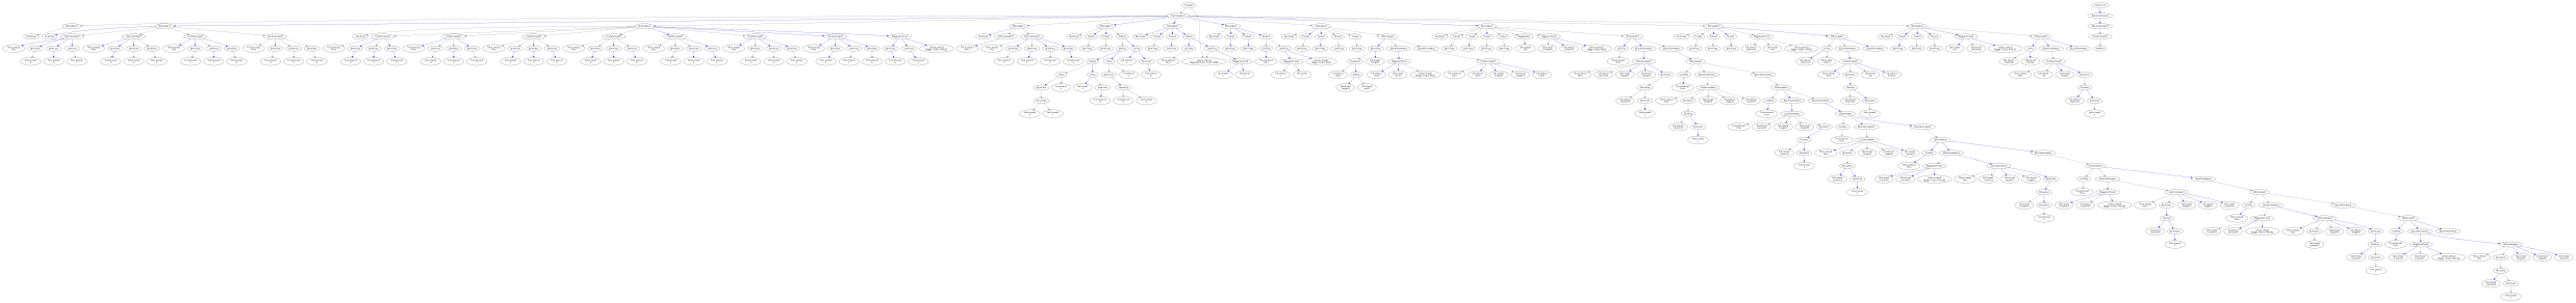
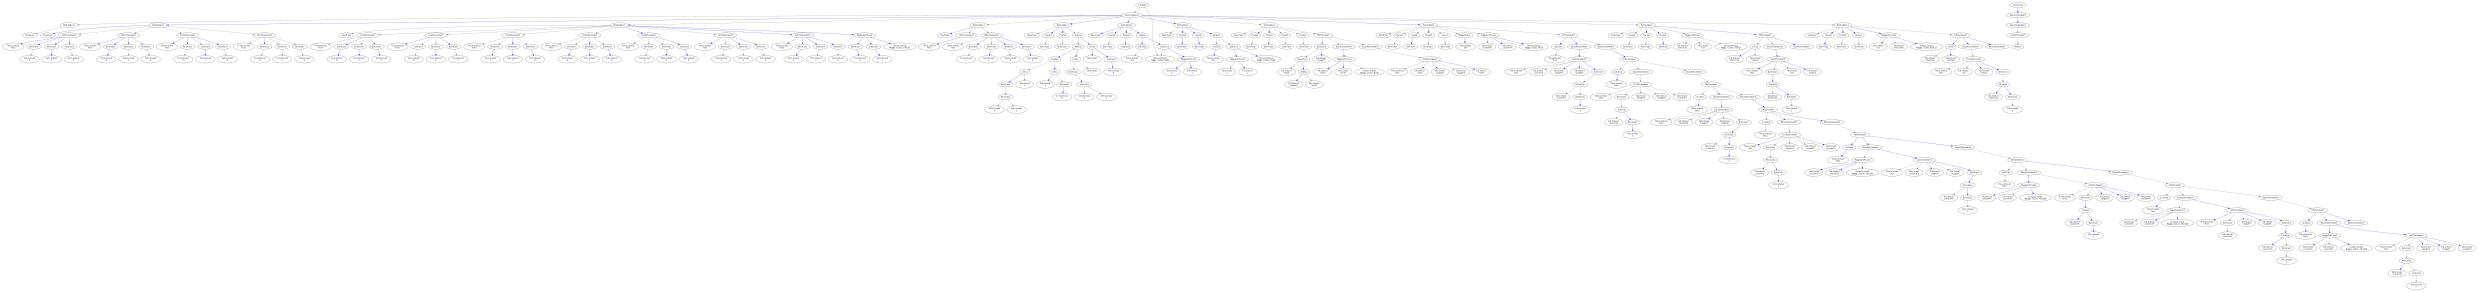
  digraph {
    fontname="IBM Plex Mono"
    node [fontname="IBM Plex Mono"]
    edge [color=blue fontname="IBM Plex Mono"]
    n1 [label=Program]
    n2 [label=TopClassDecl]
-   n3 [label="ColorLiteral\nMeggyGetPixel.Color.DARK"]
+   n3 [label="ColorLiteral\nMeggy.Color.DARK"]
    n4 [label=MainClass]
    n5 [label=BlockStatement]
    n6 [label=MethodDecl]
    n7 [label=MethodDecl]
    n8 [label=MethodDecl]
    n9 [label=MethodDecl]
    n10 [label=MethodDecl]
    n11 [label=MethodDecl]
    n12 [label=MethodDecl]
    n13 [label=MethodDecl]
    n14 [label=MethodDecl]
    n15 [label=MethodDecl]
    n16 [label=MethodDecl]
    n17 [label=BlockStatement]
    n18 [label=CallStatement]
    n19 [label=NewExp]
    n20 [label=VoidType]
    n21 [label=VoidType]
    n22 [label=CallStatement]
    n23 [label=CallStatement]
    n24 [label=CallStatement]
    n25 [label=CallStatement]
    n26 [label=VoidType]
    n27 [label=CallStatement]
    n28 [label=CallStatement]
    n29 [label=CallStatement]
    n30 [label=CallStatement]
    n31 [label=CallStatement]
    n32 [label=CallStatement]
    n33 [label=CallStatement]
    n34 [label=MeggySetPixel]
    n35 [label=VoidType]
    n36 [label=CallStatement]
    n37 [label=CallStatement]
    n38 [label=BoolType]
    n39 [label=Formal]
    n40 [label=Formal]
    n41 [label=AndExp]
    n42 [label=BoolType]
    n43 [label=Formal]
    n44 [label=Formal]
    n45 [label=AndExp]
    n46 [label=BoolType]
    n47 [label=Formal]
    n48 [label=Formal]
    n49 [label=AndExp]
    n50 [label=VoidType]
    n51 [label=Formal]
    n52 [label=Formal]
    n53 [label=Formal]
    n54 [label=Formal]
    n55 [label=IfStatement]
    n56 [label=VoidType]
    n57 [label=Formal]
    n58 [label=Formal]
    n59 [label=Formal]
    n60 [label=Formal]
    n61 [label=MeggyDelay]
    n62 [label=MeggySetPixel]
    n63 [label=IfStatement]
    n64 [label=VoidType]
    n65 [label=Formal]
    n66 [label=Formal]
    n67 [label=Formal]
    n68 [label=MeggySetPixel]
    n69 [label=IfStatement]
    n70 [label=VoidType]
    n71 [label=Formal]
    n72 [label=Formal]
    n73 [label=Formal]
    n74 [label=MeggySetPixel]
    n75 [label=IfStatement]
    n76 [label="ThisLiteral\nthis"]
    n77 [label=ByteCast]
    n78 [label=ByteCast]
    n79 [label=ByteCast]
    n80 [label="ThisLiteral\nthis"]
    n81 [label=ByteCast]
    n82 [label=ByteCast]
    n83 [label=ByteCast]
    n84 [label="ThisLiteral\nthis"]
    n85 [label=ByteCast]
    n86 [label=ByteCast]
    n87 [label=ByteCast]
    n88 [label="ThisLiteral\nthis"]
    n89 [label=ByteCast]
    n90 [label=ByteCast]
    n91 [label=ByteCast]
    n92 [label="IntLiteral\n0"]
    n93 [label="IntLiteral\n7"]
    n94 [label="IntLiteral\n7"]
    n95 [label="IntLiteral\n0"]
    n96 [label="IntLiteral\n5"]
    n97 [label="IntLiteral\n5"]
    n98 [label="IntLiteral\n7"]
    n99 [label="IntLiteral\n7"]
    n100 [label="IntLiteral\n0"]
    n101 [label="IntLiteral\n5"]
    n102 [label="IntLiteral\n5"]
    n103 [label="IntLiteral\n0"]
    n104 [label="ThisLiteral\nthis"]
    n105 [label=ByteCast]
    n106 [label=ByteCast]
    n107 [label=ByteCast]
    n108 [label="ThisLiteral\nthis"]
    n109 [label=ByteCast]
    n110 [label=ByteCast]
    n111 [label=ByteCast]
    n112 [label="ThisLiteral\nthis"]
    n113 [label=ByteCast]
    n114 [label=ByteCast]
    n115 [label=ByteCast]
    n116 [label="ThisLiteral\nthis"]
    n117 [label=ByteCast]
    n118 [label=ByteCast]
    n119 [label=ByteCast]
    n120 [label="ThisLiteral\nthis"]
    n121 [label=ByteCast]
    n122 [label=ByteCast]
    n123 [label=ByteCast]
    n124 [label="ThisLiteral\nthis"]
    n125 [label=ByteCast]
    n126 [label=ByteCast]
    n127 [label=ByteCast]
    n128 [label="ThisLiteral\nthis"]
    n129 [label=ByteCast]
    n130 [label=ByteCast]
    n131 [label=ByteCast]
    n132 [label=ByteCast]
    n133 [label=ByteCast]
    n134 [label="ColorLiteral\nMeggy.Color.VIOLET"]
    n135 [label="IntLiteral\n0"]
    n136 [label="IntLiteral\n7"]
    n137 [label="IntLiteral\n7"]
    n138 [label="IntLiteral\n0"]
    n139 [label="IntLiteral\n0"]
    n140 [label="IntLiteral\n7"]
    n141 [label="IntLiteral\n7"]
    n142 [label="IntLiteral\n7"]
    n143 [label="IntLiteral\n0"]
    n144 [label="IntLiteral\n0"]
    n145 [label="IntLiteral\n7"]
    n146 [label="IntLiteral\n0"]
    n147 [label="IntLiteral\n2"]
    n148 [label="IntLiteral\n5"]
    n149 [label="IntLiteral\n5"]
    n150 [label="IntLiteral\n2"]
    n151 [label="IntLiteral\n5"]
    n152 [label="IntLiteral\n2"]
    n153 [label="IntLiteral\n2"]
    n154 [label="IntLiteral\n2"]
    n155 [label="IntLiteral\n5"]
    n156 [label="IntLiteral\n5"]
    n157 [label="IntLiteral\n1"]
    n158 [label="ThisLiteral\nthis"]
    n159 [label="ThisLiteral\nthis"]
    n160 [label=ByteCast]
    n161 [label=ByteCast]
    n162 [label=ByteCast]
    n163 [label=ByteCast]
    n164 [label="IntLiteral\n1"]
    n165 [label="IntLiteral\n1"]
    n166 [label="IntLiteral\n6"]
    n167 [label="IntLiteral\n6"]
    n168 [label=ByteType]
    n169 [label=ByteType]
    n170 [label=AndExp]
    n171 [label=LtExp]
    n172 [label=AndExp]
    n173 [label=LtExp]
    n174 [label="IdLiteral\ny"]
    n175 [label=ByteCast]
    n176 [label=LtExp]
    n177 [label=LtExp]
    n178 [label=ByteCast]
    n179 [label="IdLiteral\ny"]
    n180 [label=ByteCast]
    n181 [label="IdLiteral\nx"]
    n182 [label="IdLiteral\nx"]
    n183 [label=ByteCast]
    n184 [label=MinusExp]
    n185 [label="IntLiteral\n0"]
    n186 [label="IntLiteral\n1"]
    n187 [label="IntLiteral\n8"]
    n188 [label=MinusExp]
    n189 [label="IntLiteral\n0"]
    n190 [label="IntLiteral\n1"]
    n191 [label="IntLiteral\n8"]
    n192 [label=ByteType]
    n193 [label=ByteType]
    n194 [label=CallExp]
    n195 [label=EqualExp]
    n196 [label="ThisLiteral\nthis"]
    n197 [label=MeggyGetPixel]
    n198 [label="IdLiteral\nx"]
    n199 [label="IdLiteral\ny"]
    n200 [label=ByteType]
    n201 [label=ByteType]
    n202 [label=CallExp]
    n203 [label=EqualExp]
    n204 [label="ThisLiteral\nthis"]
    n205 [label=MeggyGetPixel]
    n206 [label="ColorLiteral\nMeggy.Color.BLUE"]
    n207 [label="IdLiteral\nx"]
    n208 [label="IdLiteral\ny"]
    n209 [label=ByteType]
    n210 [label=ByteType]
    n211 [label=ByteType]
    n212 [label=ByteType]
    n213 [label=EqualExp]
    n214 [label=BlockStatement]
    n215 [label=BlockStatement]
    n216 [label=EqualExp]
    n217 [label="IdLiteral\ntargetY"]
    n218 [label=MeggySetPixel]
    n219 [label=CallStatement]
    n220 [label="IdLiteral\nnextX"]
    n221 [label=AndExp]
    n222 [label="IdLiteral\ntargetX"]
    n223 [label="IdLiteral\nnextY"]
    n224 [label="IdLiteral\nnextX"]
    n225 [label="IdLiteral\nnextY"]
    n226 [label="ColorLiteral\nMeggy.Color.BLUE"]
    n227 [label="ThisLiteral\nthis"]
    n228 [label="IdLiteral\nnextX"]
    n229 [label="IdLiteral\ntargetY"]
    n230 [label="IdLiteral\ntargetX"]
    n231 [label="IdLiteral\nnextY"]
    n232 [label=ByteType]
    n233 [label=ByteType]
    n234 [label=ByteType]
    n235 [label=ByteType]
    n236 [label="IntLiteral\n256"]
    n237 [label="IdLiteral\ncurrentX"]
    n238 [label="IdLiteral\ncurrentY"]
    n239 [label="ColorLiteral\nMeggy.Color.BLUE"]
    n240 [label=CallExp]
    n241 [label=BlockStatement]
    n242 [label=BlockStatement]
    n243 [label="ThisLiteral\nthis"]
    n244 [label=CallStatement]
    n245 [label=IfStatement]
    n246 [label="ThisLiteral\nthis"]
    n247 [label="IdLiteral\ncurrentX"]
    n248 [label="IdLiteral\ntargetY"]
    n249 [label="IdLiteral\ntargetX"]
    n250 [label=ByteCast]
    n251 [label=MinusExp]
    n252 [label="IdLiteral\ncurrentY"]
    n253 [label=ByteCast]
    n254 [label="IntLiteral\n1"]
    n255 [label=CallExp]
    n256 [label=BlockStatement]
    n257 [label=BlockStatement]
    n258 [label="ThisLiteral\nthis"]
    n259 [label=CallStatement]
    n260 [label=IfStatement]
    n261 [label="ThisLiteral\nthis"]
    n262 [label=ByteCast]
    n263 [label="IdLiteral\ntargetY"]
    n264 [label="IdLiteral\ntargetX"]
    n265 [label="IdLiteral\ncurrentY"]
    n266 [label=PlusExp]
    n267 [label="IdLiteral\ncurrentX"]
    n268 [label=ByteCast]
    n269 [label="IntLiteral\n1"]
    n270 [label=CallExp]
    n271 [label=BlockStatement]
    n272 [label=BlockStatement]
    n273 [label="ThisLiteral\nthis"]
    n274 [label=CallStatement]
    n275 [label=IfStatement]
    n276 [label="ThisLiteral\nthis"]
    n277 [label="IdLiteral\ncurrentX"]
    n278 [label="IdLiteral\ntargetY"]
    n279 [label="IdLiteral\ntargetX"]
    n280 [label=ByteCast]
    n281 [label=PlusExp]
    n282 [label="IdLiteral\ncurrentY"]
    n283 [label=ByteCast]
    n284 [label="IntLiteral\n1"]
    n285 [label=CallExp]
    n286 [label=BlockStatement]
    n287 [label=BlockStatement]
    n288 [label="ThisLiteral\nthis"]
    n289 [label=CallStatement]
    n290 [label=IfStatement]
    n291 [label="ThisLiteral\nthis"]
    n292 [label=ByteCast]
    n293 [label="IdLiteral\ntargetY"]
    n294 [label="IdLiteral\ntargetX"]
    n295 [label="IdLiteral\ncurrentY"]
    n296 [label=MinusExp]
    n297 [label="IdLiteral\ncurrentX"]
    n298 [label=ByteCast]
    n299 [label="IntLiteral\n1"]
    n300 [label=CallExp]
    n301 [label=BlockStatement]
    n302 [label=BlockStatement]
    n303 [label="ThisLiteral\nthis"]
    n304 [label=MeggySetPixel]
    n305 [label=CallStatement]
    n306 [label=IfStatement]
    n307 [label="IdLiteral\ncurrentX"]
    n308 [label="IdLiteral\ncurrentY"]
    n309 [label="ColorLiteral\nMeggy.Color.YELLOW"]
    n310 [label="ThisLiteral\nthis"]
    n311 [label="IdLiteral\ncurrentX"]
    n312 [label="IdLiteral\ntargetY"]
    n313 [label="IdLiteral\ntargetX"]
    n314 [label=ByteCast]
    n315 [label=MinusExp]
    n316 [label="IdLiteral\ncurrentY"]
    n317 [label=ByteCast]
    n318 [label="IntLiteral\n1"]
    n319 [label=CallExp]
    n320 [label=BlockStatement]
    n321 [label=BlockStatement]
    n322 [label="ThisLiteral\nthis"]
    n323 [label=MeggySetPixel]
    n324 [label=CallStatement]
    n325 [label=IfStatement]
    n326 [label="IdLiteral\ncurrentX"]
    n327 [label="IdLiteral\ncurrentY"]
    n328 [label="ColorLiteral\nMeggy.Color.YELLOW"]
    n329 [label="ThisLiteral\nthis"]
    n330 [label=ByteCast]
    n331 [label="IdLiteral\ntargetY"]
    n332 [label="IdLiteral\ntargetX"]
    n333 [label="IdLiteral\ncurrentY"]
    n334 [label=PlusExp]
    n335 [label="IdLiteral\ncurrentX"]
    n336 [label=ByteCast]
    n337 [label="IntLiteral\n1"]
    n338 [label=CallExp]
    n339 [label=BlockStatement]
    n340 [label=BlockStatement]
    n341 [label="ThisLiteral\nthis"]
    n342 [label=MeggySetPixel]
    n343 [label=CallStatement]
    n344 [label=IfStatement]
    n345 [label="IdLiteral\ncurrentX"]
    n346 [label="IdLiteral\ncurrentY"]
    n347 [label="ColorLiteral\nMeggy.Color.YELLOW"]
    n348 [label="ThisLiteral\nthis"]
    n349 [label=ByteCast]
    n350 [label="IdLiteral\ntargetY"]
    n351 [label="IdLiteral\ntargetX"]
    n352 [label=ByteCast]
    n353 [label="IdLiteral\ncurrentX"]
    n354 [label=PlusExp]
    n355 [label="IdLiteral\ncurrentY"]
    n356 [label=ByteCast]
    n357 [label="IntLiteral\n1"]
    n358 [label=CallExp]
    n359 [label=BlockStatement]
    n360 [label=BlockStatement]
    n361 [label="ThisLiteral\nthis"]
    n362 [label=MeggySetPixel]
    n363 [label=CallStatement]
    n364 [label="IdLiteral\ncurrentX"]
    n365 [label="IdLiteral\ncurrentY"]
    n366 [label="ColorLiteral\nMeggy.Color.YELLOW"]
    n367 [label="ThisLiteral\nthis"]
    n368 [label=ByteCast]
    n369 [label="IdLiteral\ntargetY"]
    n370 [label="IdLiteral\ntargetX"]
    n371 [label="IdLiteral\ncurrentY"]
    n372 [label=MinusExp]
    n373 [label="IdLiteral\ncurrentX"]
    n374 [label=ByteCast]
    n375 [label="IntLiteral\n1"]
    n376 [label=ByteType]
    n377 [label=ByteType]
    n378 [label=ByteType]
    n379 [label="IdLiteral\nstartcol"]
    n380 [label="IdLiteral\nrow"]
    n381 [label="ColorLiteral\nMeggy.Color.VIOLET"]
    n382 [label=LtExp]
    n383 [label=BlockStatement]
    n384 [label=BlockStatement]
    n385 [label="IdLiteral\nstartcol"]
    n386 [label="IdLiteral\nendcol"]
    n387 [label=CallStatement]
    n388 [label="ThisLiteral\nthis"]
    n389 [label=ByteCast]
    n390 [label="IdLiteral\nrow"]
    n391 [label="IdLiteral\nendcol"]
    n392 [label=PlusExp]
    n393 [label="IdLiteral\nstartcol"]
    n394 [label=ByteCast]
    n395 [label="IntLiteral\n1"]
    n396 [label=ByteType]
    n397 [label=ByteType]
    n398 [label=ByteType]
    n399 [label="IdLiteral\ncol"]
    n400 [label="IdLiteral\nstartrow"]
    n401 [label="ColorLiteral\nMeggy.Color.VIOLET"]
    n402 [label=LtExp]
    n403 [label=BlockStatement]
    n404 [label=BlockStatement]
    n405 [label="IdLiteral\nstartrow"]
    n406 [label="IdLiteral\nendrow"]
    n407 [label=CallStatement]
    n408 [label="ThisLiteral\nthis"]
    n409 [label="IdLiteral\ncol"]
    n410 [label="IdLiteral\nendrow"]
    n411 [label=ByteCast]
    n412 [label=PlusExp]
    n413 [label="IdLiteral\nstartrow"]
    n414 [label=ByteCast]
    n415 [label="IntLiteral\n1"]
    n1 -> n2 [color=gray40]
    n1 -> n3 [color=gray40]
    n2 -> n6 [color=gray40]
    n2 -> n7
    n2 -> n8 [color=gray40]
    n2 -> n9 [color=gray40]
    n2 -> n10
    n2 -> n11
    n2 -> n12
    n2 -> n13 [color=gray40]
    n2 -> n14
    n2 -> n15 [color=gray40]
    n2 -> n16 [color=gray40]
    n4 -> n5
    n5 -> n17
    n6 -> n20 [color=gray40]
    n7 -> n21
    n7 -> n22 [color=gray40]
    n7 -> n23 [color=gray40]
    n7 -> n24 [color=gray40]
    n7 -> n25 [color=gray40]
    n8 -> n26 [color=gray40]
    n8 -> n27 [color=gray40]
    n8 -> n28 [color=gray40]
    n8 -> n29 [color=gray40]
    n8 -> n30 [color=gray40]
    n8 -> n31
    n8 -> n32 [color=gray40]
    n8 -> n33
    n8 -> n34
    n9 -> n35
    n9 -> n36 [color=gray40]
    n9 -> n37 [color=gray40]
    n10 -> n38 [color=gray40]
    n10 -> n39
    n10 -> n40
    n10 -> n41 [color=gray40]
    n11 -> n42
    n11 -> n43
    n11 -> n44
    n11 -> n45
    n12 -> n46 [color=gray40]
    n12 -> n47
    n12 -> n48
    n12 -> n49
    n13 -> n50 [color=gray40]
    n13 -> n51
    n13 -> n52
    n13 -> n53 [color=gray40]
    n13 -> n54 [color=gray40]
    n13 -> n55 [color=gray40]
    n14 -> n56 [color=gray40]
    n14 -> n57 [color=gray40]
    n14 -> n58 [color=gray40]
    n14 -> n59
    n14 -> n60 [color=gray40]
    n14 -> n61 [color=gray40]
    n14 -> n62 [color=gray40]
    n14 -> n63 [color=gray40]
    n15 -> n64 [color=gray40]
    n15 -> n65 [color=gray40]
    n15 -> n66
    n15 -> n67
    n15 -> n68 [color=gray40]
    n15 -> n69
    n16 -> n70 [color=gray40]
    n16 -> n71
    n16 -> n72
    n16 -> n73
    n16 -> n74
    n16 -> n75 [color=gray40]
    n17 -> n18 [color=gray40]
    n18 -> n19 [color=gray40]
    n22 -> n76
    n22 -> n77
    n22 -> n78
    n22 -> n79
    n23 -> n80
    n23 -> n81
    n23 -> n82
    n23 -> n83 [color=gray40]
    n24 -> n84
    n24 -> n85
    n24 -> n86 [color=gray40]
    n24 -> n87
    n25 -> n88 [color=gray40]
    n25 -> n89
    n25 -> n90 [color=gray40]
    n25 -> n91 [color=gray40]
    n27 -> n104 [color=gray40]
    n27 -> n105
    n27 -> n106 [color=gray40]
    n27 -> n107
    n28 -> n108
    n28 -> n109 [color=gray40]
    n28 -> n110 [color=gray40]
    n28 -> n111
    n29 -> n112 [color=gray40]
    n29 -> n113 [color=gray40]
    n29 -> n114
    n29 -> n115 [color=gray40]
    n30 -> n116 [color=gray40]
    n30 -> n117 [color=gray40]
    n30 -> n118
    n30 -> n119 [color=gray40]
    n31 -> n120 [color=gray40]
    n31 -> n121 [color=gray40]
    n31 -> n122 [color=gray40]
    n31 -> n123
    n32 -> n124
    n32 -> n125 [color=gray40]
    n32 -> n126
    n32 -> n127
    n33 -> n128
    n33 -> n129
    n33 -> n130
    n33 -> n131
    n34 -> n132
    n34 -> n133
    n34 -> n134
    n36 -> n158
    n37 -> n159 [color=gray40]
    n37 -> n160
    n37 -> n161 [color=gray40]
    n37 -> n162
    n37 -> n163
    n39 -> n168 [color=gray40]
    n40 -> n169 [color=gray40]
    n41 -> n170 [color=gray40]
    n41 -> n171
    n43 -> n192 [color=gray40]
    n44 -> n193
    n45 -> n194
    n45 -> n195
    n47 -> n200
    n48 -> n201
    n49 -> n202 [color=gray40]
    n49 -> n203 [color=gray40]
    n51 -> n209 [color=gray40]
    n52 -> n210
    n53 -> n211 [color=gray40]
    n54 -> n212 [color=gray40]
    n55 -> n213
    n55 -> n214 [color=gray40]
    n55 -> n215 [color=gray40]
    n57 -> n232 [color=gray40]
    n58 -> n233
    n59 -> n234 [color=gray40]
    n60 -> n235 [color=gray40]
    n61 -> n236
    n62 -> n237 [color=gray40]
    n62 -> n238
    n62 -> n239
    n63 -> n240
    n63 -> n241
    n63 -> n242 [color=gray40]
    n65 -> n376 [color=gray40]
    n66 -> n377 [color=gray40]
    n67 -> n378
    n68 -> n379 [color=gray40]
    n68 -> n380 [color=gray40]
    n68 -> n381 [color=gray40]
    n69 -> n382 [color=gray40]
    n69 -> n383 [color=gray40]
    n69 -> n384
    n71 -> n396
    n72 -> n397 [color=gray40]
    n73 -> n398 [color=gray40]
    n74 -> n399
    n74 -> n400 [color=gray40]
    n74 -> n401
    n75 -> n402
    n75 -> n403
    n75 -> n404
    n77 -> n92 [color=gray40]
    n78 -> n93
    n79 -> n94 [color=gray40]
    n81 -> n95
    n82 -> n96 [color=gray40]
    n83 -> n97 [color=gray40]
    n85 -> n98 [color=gray40]
    n86 -> n99
    n87 -> n100 [color=gray40]
    n89 -> n101 [color=gray40]
    n90 -> n102 [color=gray40]
    n91 -> n103 [color=gray40]
    n105 -> n135
    n106 -> n136
    n107 -> n137
    n109 -> n138 [color=gray40]
    n110 -> n139
    n111 -> n140 [color=gray40]
    n113 -> n141
    n114 -> n142
    n115 -> n143
    n117 -> n144
    n118 -> n145
    n119 -> n146
    n121 -> n147 [color=gray40]
    n122 -> n148
    n123 -> n149
    n125 -> n150 [color=gray40]
    n126 -> n151 [color=gray40]
    n127 -> n152 [color=gray40]
    n129 -> n153
    n130 -> n154 [color=gray40]
    n131 -> n155 [color=gray40]
    n132 -> n156
    n133 -> n157
    n160 -> n164 [color=gray40]
    n161 -> n165
    n162 -> n166 [color=gray40]
    n163 -> n167
    n170 -> n172
    n170 -> n173
    n171 -> n174
    n171 -> n175
    n172 -> n176 [color=gray40]
    n172 -> n177
    n173 -> n178 [color=gray40]
    n173 -> n179 [color=gray40]
    n175 -> n191
    n176 -> n180
    n176 -> n181 [color=gray40]
    n177 -> n182
    n177 -> n183 [color=gray40]
    n178 -> n188
    n180 -> n184 [color=gray40]
    n183 -> n187
    n184 -> n185 [color=gray40]
    n184 -> n186 [color=gray40]
    n188 -> n189 [color=gray40]
    n188 -> n190 [color=gray40]
    n194 -> n196 [color=gray40]
    n195 -> n3 [color=gray40]
    n195 -> n197
    n197 -> n198
    n197 -> n199
    n202 -> n204
    n203 -> n205
    n203 -> n206
    n205 -> n207 [color=gray40]
    n205 -> n208
    n213 -> n216 [color=gray40]
    n213 -> n217
    n214 -> n218
    n215 -> n219 [color=gray40]
    n216 -> n220 [color=gray40]
    n216 -> n221
    n218 -> n224
    n218 -> n225
    n218 -> n226 [color=gray40]
    n219 -> n227 [color=gray40]
    n219 -> n228
    n219 -> n229
    n219 -> n230 [color=gray40]
    n219 -> n231
    n221 -> n222
    n221 -> n223 [color=gray40]
    n240 -> n243 [color=gray40]
    n241 -> n244
    n242 -> n245
    n244 -> n246 [color=gray40]
    n244 -> n247 [color=gray40]
    n244 -> n248
    n244 -> n249
    n244 -> n250
    n245 -> n255 [color=gray40]
    n245 -> n256 [color=gray40]
    n245 -> n257 [color=gray40]
    n250 -> n251 [color=gray40]
    n251 -> n252 [color=gray40]
    n251 -> n253 [color=gray40]
    n253 -> n254
    n255 -> n258
    n256 -> n259 [color=gray40]
    n257 -> n260 [color=gray40]
    n259 -> n261 [color=gray40]
    n259 -> n262 [color=gray40]
    n259 -> n263 [color=gray40]
    n259 -> n264 [color=gray40]
    n259 -> n265 [color=gray40]
    n260 -> n270 [color=gray40]
    n260 -> n271
    n260 -> n272 [color=gray40]
    n262 -> n266 [color=gray40]
    n266 -> n267 [color=gray40]
    n266 -> n268
    n268 -> n269
    n270 -> n273
    n271 -> n274
    n272 -> n275
    n274 -> n276 [color=gray40]
    n274 -> n277 [color=gray40]
    n274 -> n278
    n274 -> n279 [color=gray40]
    n274 -> n280 [color=gray40]
    n275 -> n285 [color=gray40]
    n275 -> n286
    n275 -> n287
    n280 -> n281
    n281 -> n282 [color=gray40]
    n281 -> n283
    n283 -> n284
    n285 -> n288 [color=gray40]
    n286 -> n289 [color=gray40]
    n287 -> n290 [color=gray40]
    n289 -> n291
    n289 -> n292 [color=gray40]
    n289 -> n293 [color=gray40]
    n289 -> n294 [color=gray40]
    n289 -> n295
    n290 -> n300
    n290 -> n301
    n290 -> n302
    n292 -> n296 [color=gray40]
    n296 -> n297
    n296 -> n298
    n298 -> n299
    n300 -> n303
    n301 -> n304 [color=gray40]
    n301 -> n305
    n302 -> n306 [color=gray40]
    n304 -> n307
    n304 -> n308
    n304 -> n309
    n305 -> n310 [color=gray40]
    n305 -> n311 [color=gray40]
    n305 -> n312
    n305 -> n313 [color=gray40]
    n305 -> n314
    n306 -> n319 [color=gray40]
    n306 -> n320 [color=gray40]
    n306 -> n321
    n314 -> n315
    n315 -> n316 [color=gray40]
    n315 -> n317
    n317 -> n318 [color=gray40]
    n319 -> n322 [color=gray40]
    n320 -> n323
    n320 -> n324 [color=gray40]
    n321 -> n325 [color=gray40]
    n323 -> n326
    n323 -> n327 [color=gray40]
    n323 -> n328
    n324 -> n329 [color=gray40]
    n324 -> n330 [color=gray40]
    n324 -> n331
    n324 -> n332
    n324 -> n333
    n325 -> n338 [color=gray40]
    n325 -> n339 [color=gray40]
    n325 -> n340 [color=gray40]
    n330 -> n334
    n334 -> n335
    n334 -> n336
    n336 -> n337
    n338 -> n341
    n339 -> n342 [color=gray40]
    n339 -> n343
    n340 -> n344 [color=gray40]
    n342 -> n345 [color=gray40]
    n342 -> n346
    n342 -> n347
    n343 -> n348
    n343 -> n349 [color=gray40]
    n343 -> n350 [color=gray40]
    n343 -> n351
    n343 -> n352
    n344 -> n358
    n344 -> n359
    n344 -> n360
    n349 -> n353 [color=gray40]
    n352 -> n354
    n354 -> n355
    n354 -> n356 [color=gray40]
    n356 -> n357 [color=gray40]
    n358 -> n361
    n359 -> n362
    n359 -> n363
    n362 -> n364
    n362 -> n365 [color=gray40]
    n362 -> n366
    n363 -> n367 [color=gray40]
    n363 -> n368 [color=gray40]
    n363 -> n369
    n363 -> n370
    n363 -> n371
    n368 -> n372 [color=gray40]
    n372 -> n373
    n372 -> n374 [color=gray40]
    n374 -> n375 [color=gray40]
    n382 -> n385
    n382 -> n386 [color=gray40]
    n383 -> n387
    n387 -> n388
    n387 -> n389 [color=gray40]
    n387 -> n390 [color=gray40]
    n387 -> n391
    n389 -> n392
    n392 -> n393 [color=gray40]
    n392 -> n394
    n394 -> n395 [color=gray40]
    n402 -> n405 [color=gray40]
    n402 -> n406
    n403 -> n407 [color=gray40]
    n407 -> n408 [color=gray40]
    n407 -> n409 [color=gray40]
    n407 -> n410
    n407 -> n411
    n411 -> n412 [color=gray40]
    n412 -> n413
    n412 -> n414
    n414 -> n415 [color=gray40]
  }
